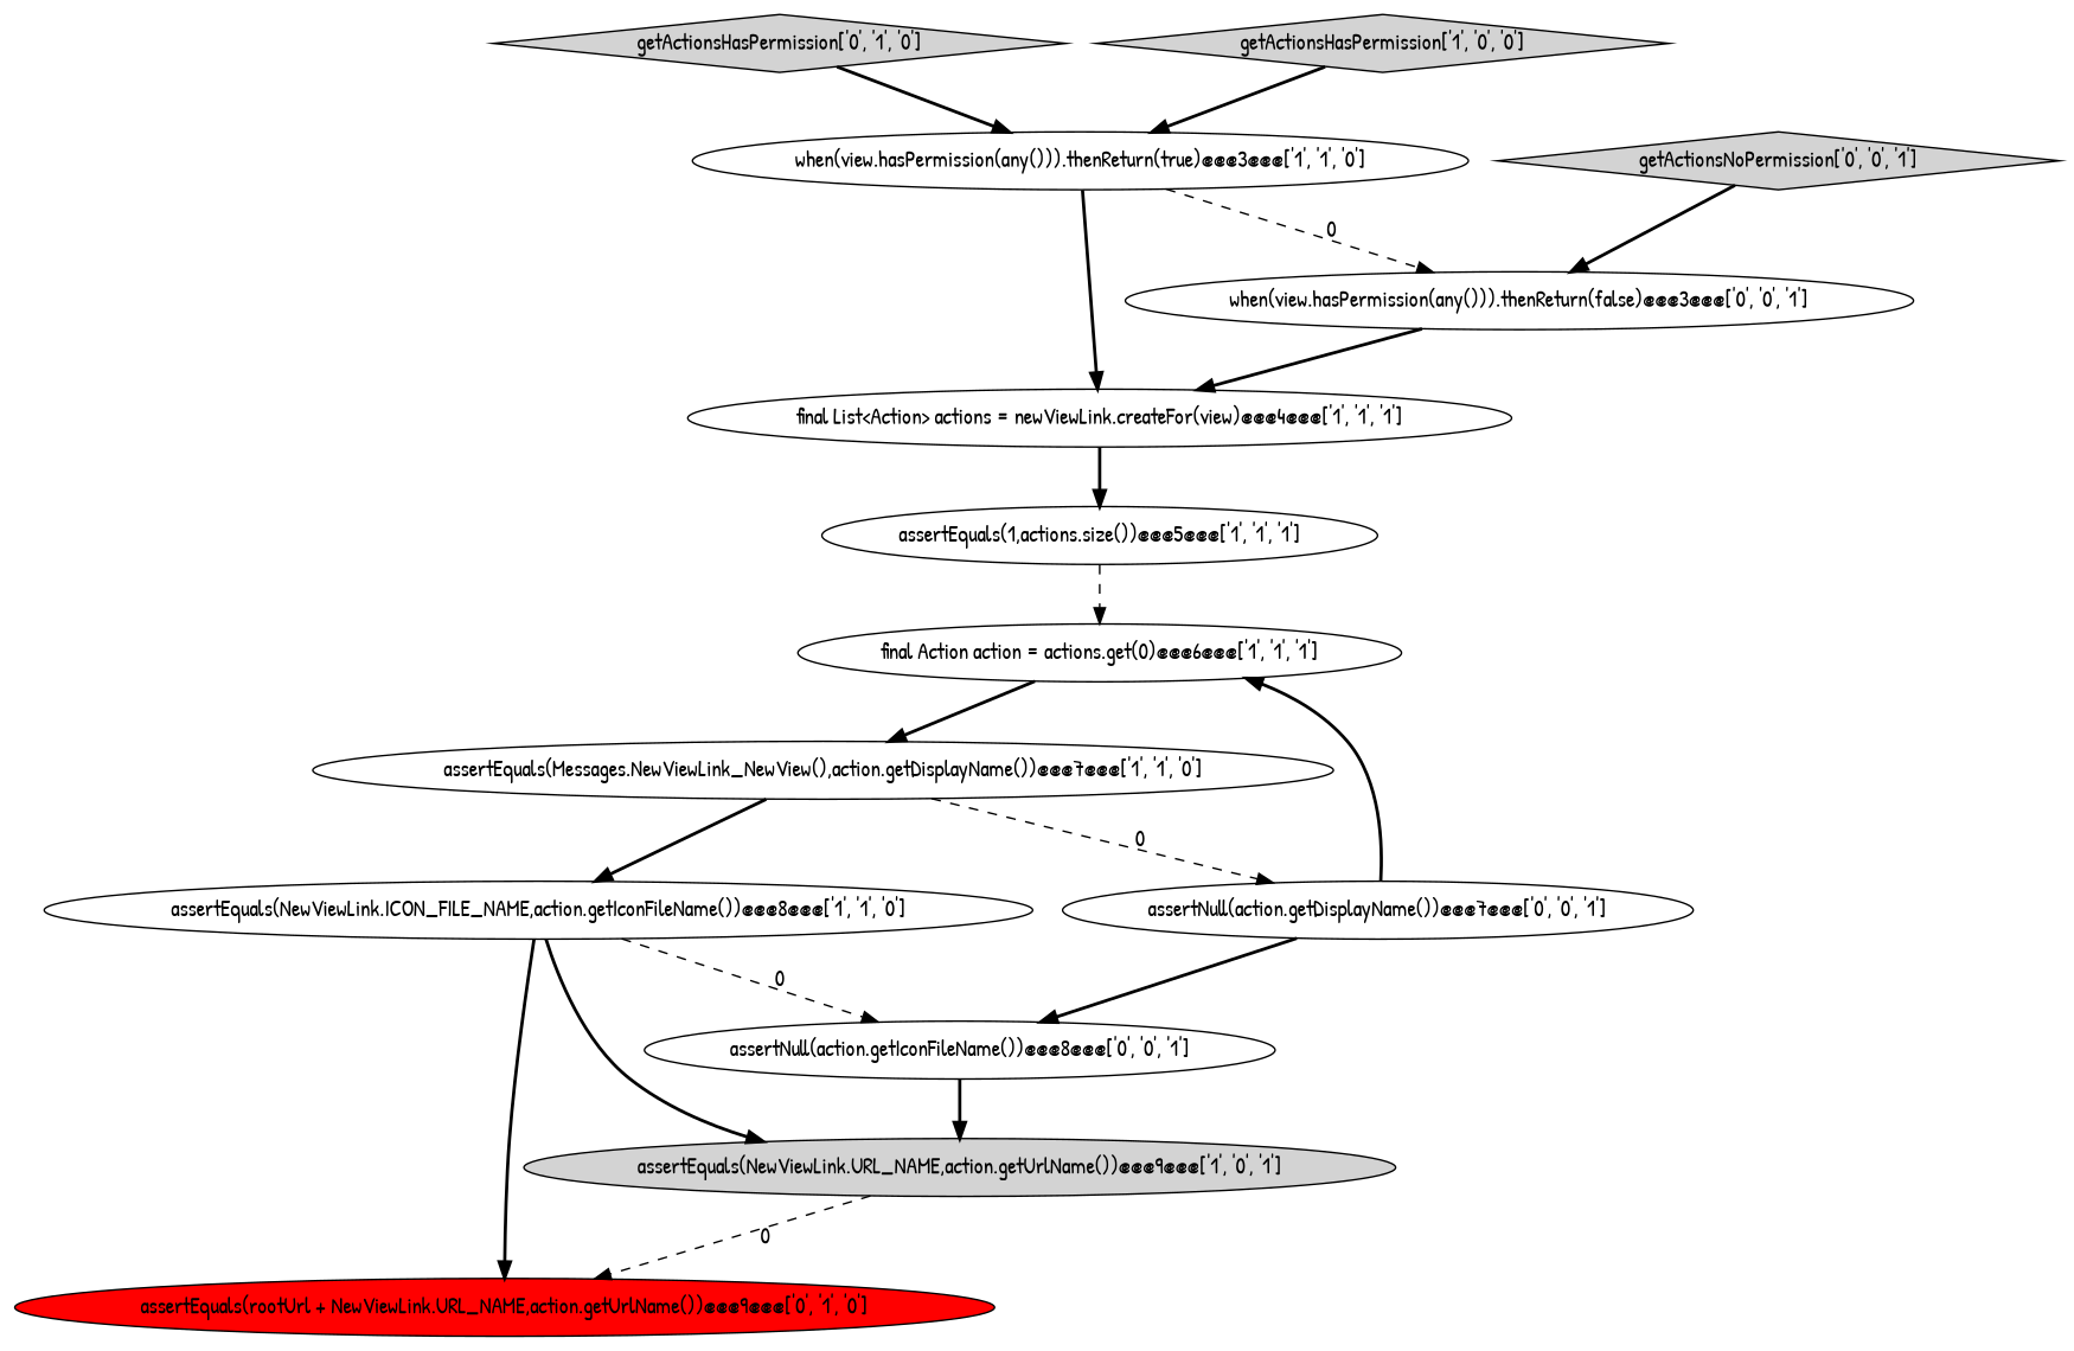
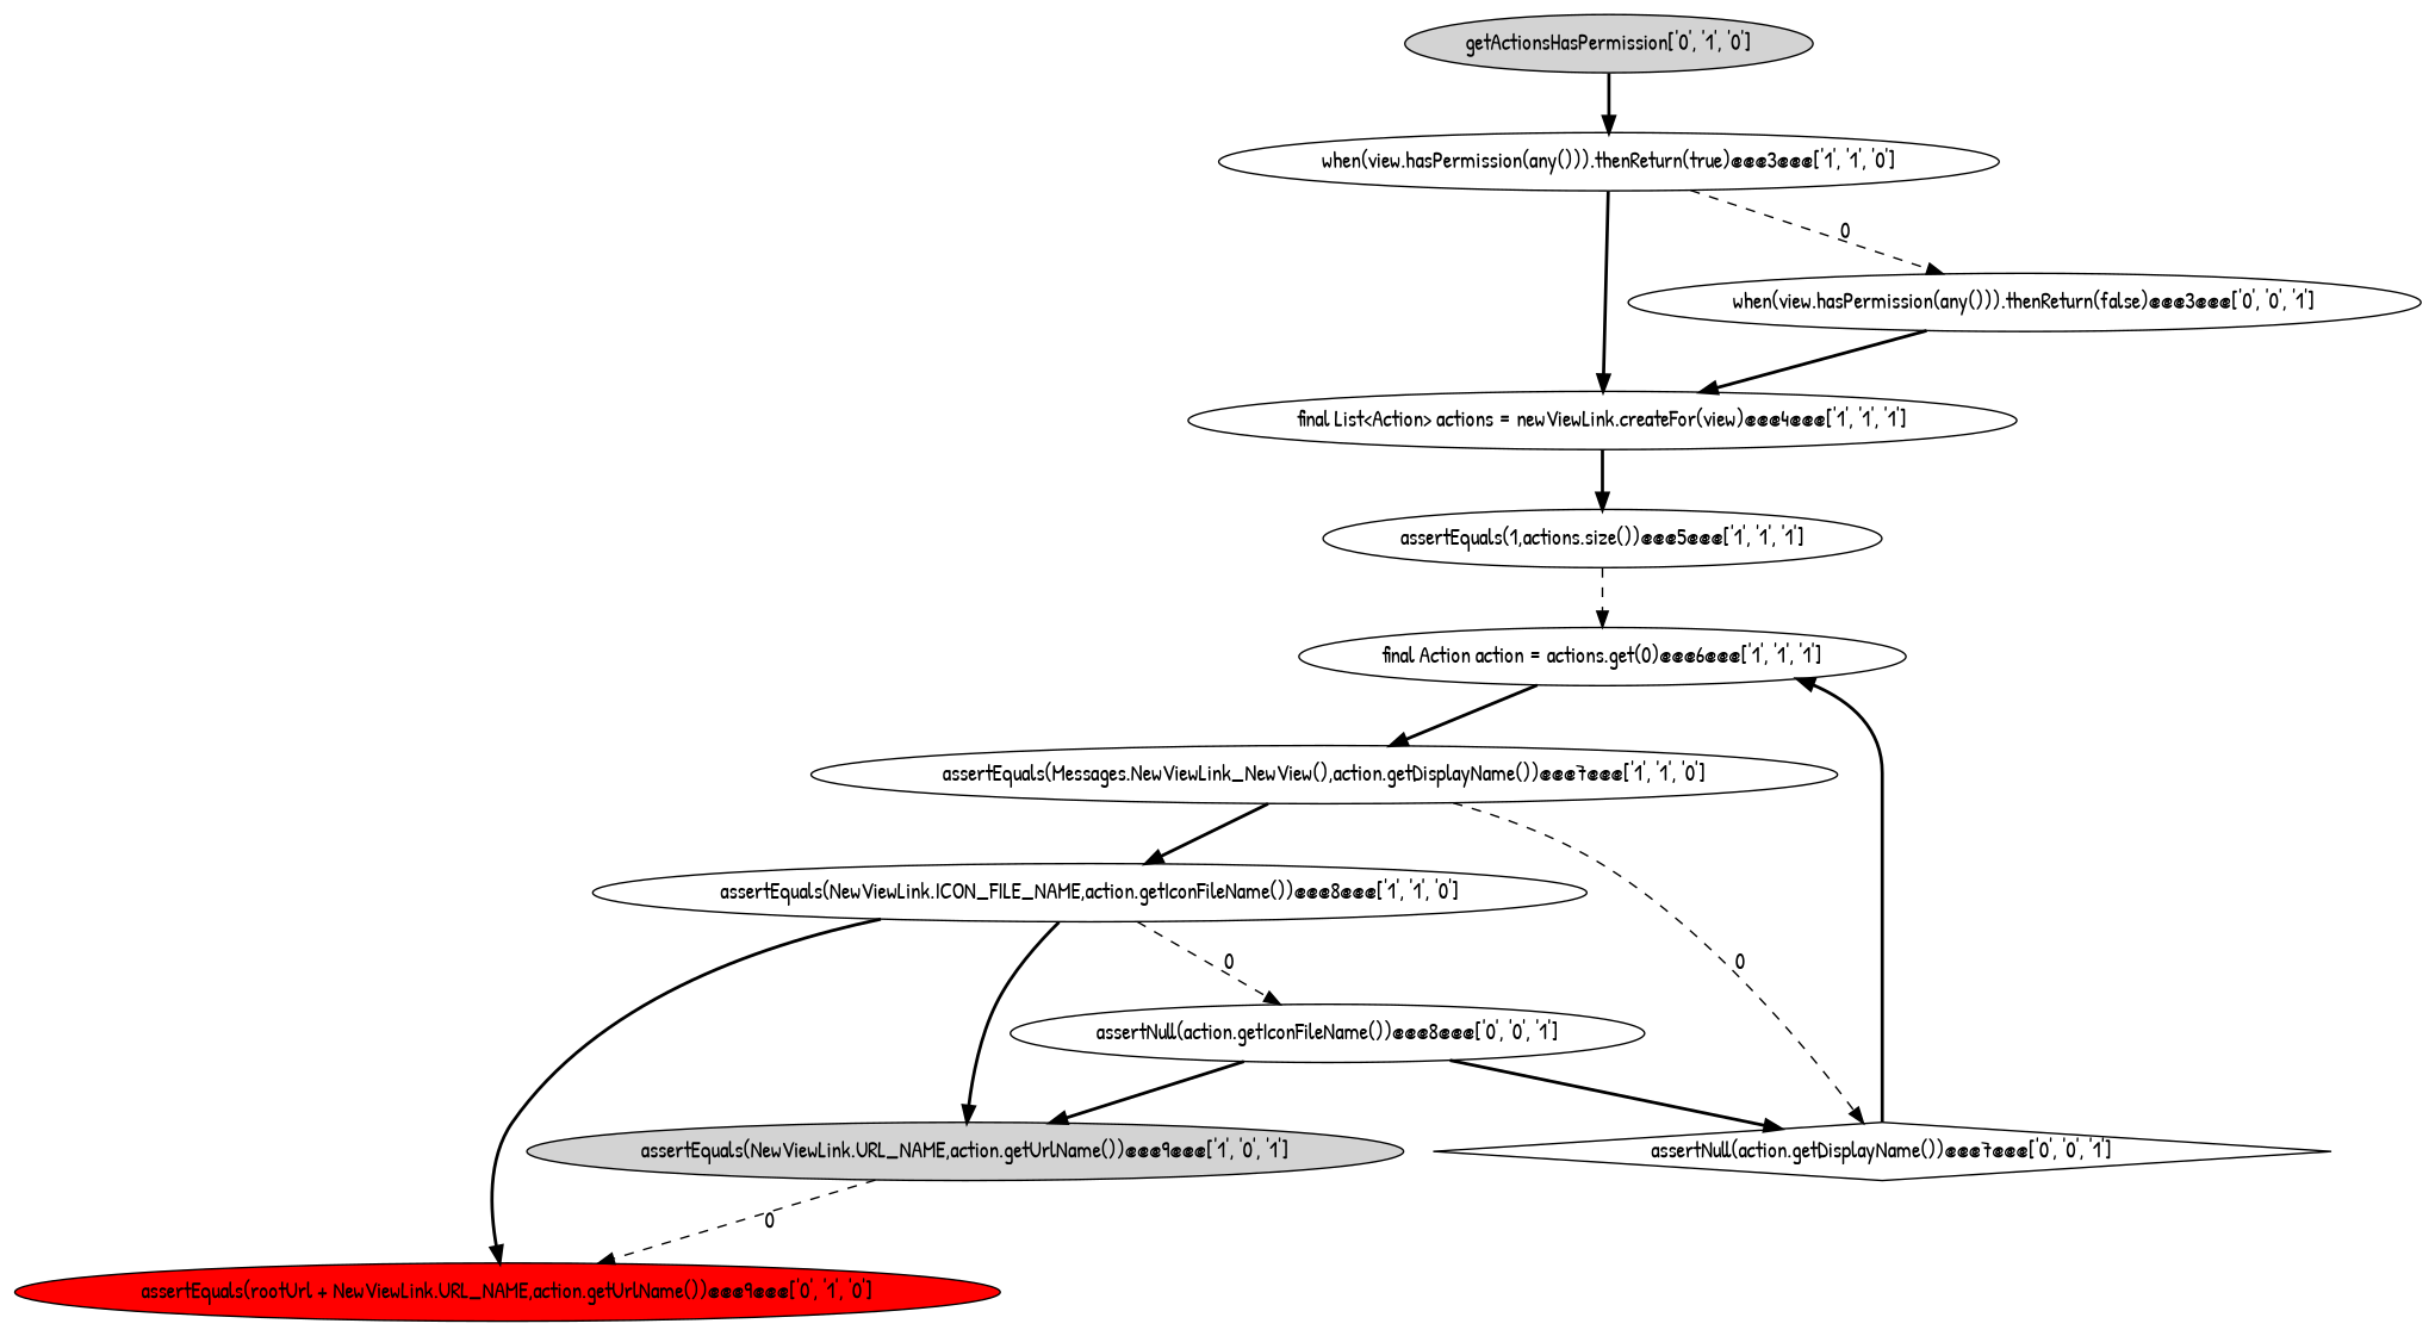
  digraph {
    fontname="Patrick Hand"
    node [fillcolor=white fontname="Patrick Hand" shape=ellipse style=filled]
    edge [fontname="Patrick Hand" style=bold]
-   n1 [fillcolor=lightgray label="getActionsHasPermission['0', '1', '0']" shape=diamond]
+   n1 [fillcolor=lightgray label="getActionsHasPermission['0', '1', '0']"]
    n2 [label="when(view.hasPermission(any())).thenReturn(true)@@@3@@@['1', '1', '0']"]
    n3 [label="final List<Action> actions = newViewLink.createFor(view)@@@4@@@['1', '1', '1']"]
    n4 [label="when(view.hasPermission(any())).thenReturn(false)@@@3@@@['0', '0', '1']"]
    n5 [label="assertEquals(1,actions.size())@@@5@@@['1', '1', '1']"]
    n6 [label="final Action action = actions.get(0)@@@6@@@['1', '1', '1']"]
    n7 [label="assertEquals(Messages.NewViewLink_NewView(),action.getDisplayName())@@@7@@@['1', '1', '0']"]
-   n8 [label="assertNull(action.getDisplayName())@@@7@@@['0', '0', '1']"]
+   n8 [label="assertNull(action.getDisplayName())@@@7@@@['0', '0', '1']" shape=diamond]
    n9 [label="assertEquals(NewViewLink.ICON_FILE_NAME,action.getIconFileName())@@@8@@@['1', '1', '0']"]
    n10 [label="assertNull(action.getIconFileName())@@@8@@@['0', '0', '1']"]
-   n11 [fillcolor=lightgray label="getActionsNoPermission['0', '0', '1']" shape=diamond]
    n12 [fillcolor=lightgray label="assertEquals(NewViewLink.URL_NAME,action.getUrlName())@@@9@@@['1', '0', '1']"]
    n13 [fillcolor=red label="assertEquals(rootUrl + NewViewLink.URL_NAME,action.getUrlName())@@@9@@@['0', '1', '0']"]
-   n14 [fillcolor=lightgray label="getActionsHasPermission['1', '0', '0']" shape=diamond]
    n1 -> n2
    n2 -> n3
    n2 -> n4 [label=0 style=dashed]
    n3 -> n5
    n4 -> n3
    n5 -> n6 [style=dashed]
    n6 -> n7
    n7 -> n8 [label=0 style=dashed]
    n7 -> n9
    n8 -> n6
-   n8 -> n10
+   n10 -> n8
    n9 -> n10 [label=0 style=dashed]
    n9 -> n12
    n9 -> n13
    n10 -> n12
-   n11 -> n4
    n12 -> n13 [label=0 style=dashed]
-   n14 -> n2
  }
